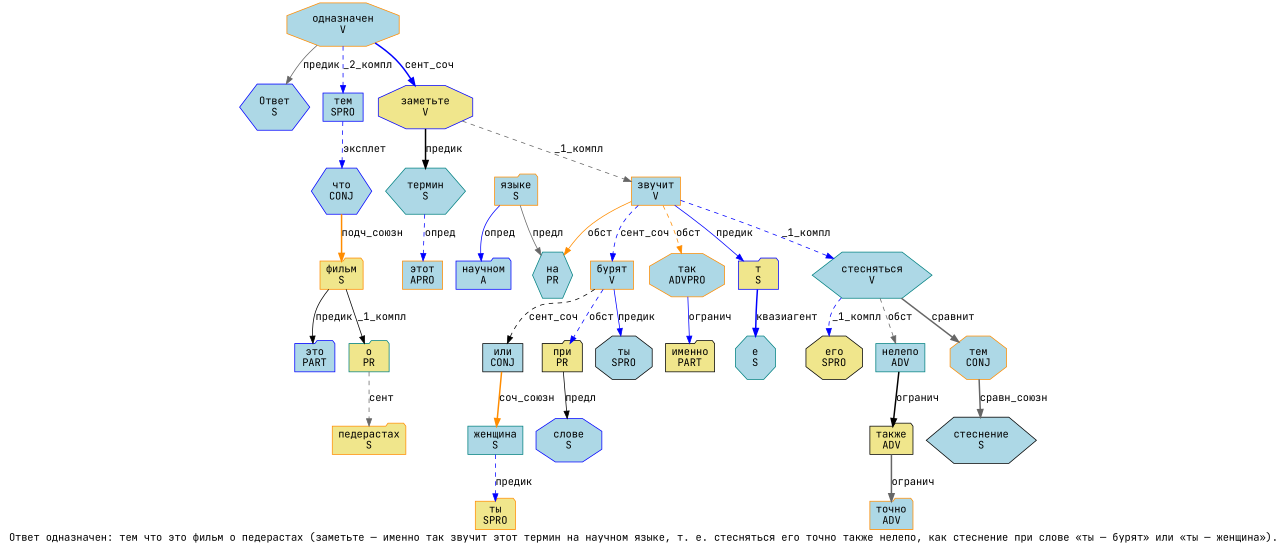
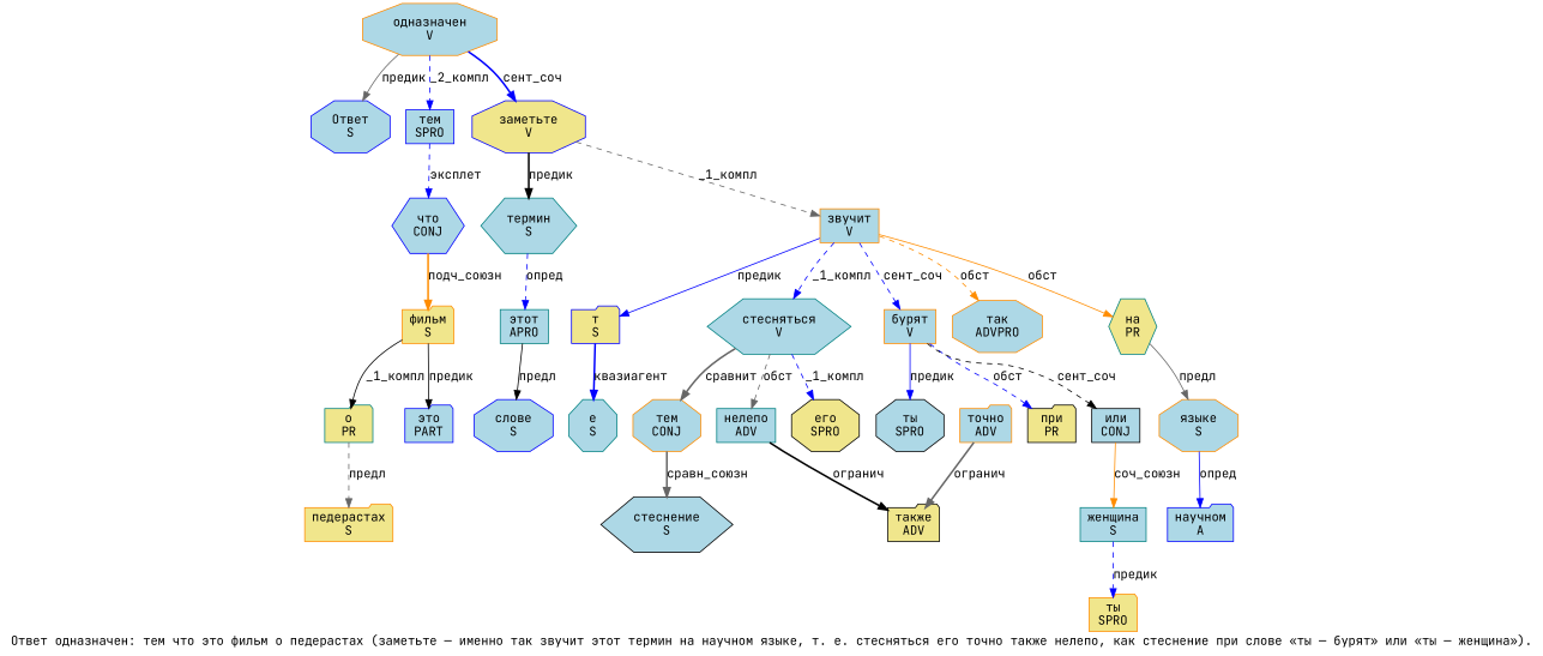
  digraph {
    fontname="JetBrains Mono"
    label="Ответ одназначен: тем что это фильм о педерастах (заметьте — именно так звучит этот термин на научном языке, т. е. стесняться его точно также нелепо, как стеснение при слове «ты — бурят» или «ты — женщина»)."
    node [color=darkorange fillcolor=lightblue fontname="JetBrains Mono" penwidth=1 shape=folder style=filled]
    edge [color=blue fontname="JetBrains Mono" style=dashed]
-   n1 [color=blue label="Ответ\nS" shape=hexagon]
+   n1 [color=blue label="Ответ\nS" shape=octagon]
    n2 [label="одназначен\nV" shape=octagon]
    n3 [color=blue label="тем\nSPRO" shape=box]
    n4 [color=blue fillcolor=khaki label="заметьте\nV" shape=octagon]
    n5 [color=blue label="что\nCONJ" shape=hexagon]
    n6 [label="звучит\nV" shape=box]
    n7 [color=teal label="термин\nS" shape=hexagon]
    n8 [fillcolor=khaki label="фильм\nS"]
    n9 [color=blue label="это\nPART"]
    n10 [color=teal fillcolor=khaki label="о\nPR"]
    n11 [fillcolor=khaki label="педерастах\nS"]
    n12 [label="так\nADVPRO" shape=octagon]
-   n13 [color=teal label="на\nPR" shape=hexagon]
+   n13 [color=teal fillcolor=khaki label="на\nPR" shape=hexagon]
    n14 [color=blue fillcolor=khaki label="т\nS"]
    n15 [color=teal label="стесняться\nV" shape=hexagon]
    n16 [label="бурят\nV" shape=box]
-   n17 [color=black fillcolor=khaki label="именно\nPART"]
-   n18 [label="этот\nAPRO" shape=box]
-   n19 [label="языке\nS"]
+   n18 [color=teal label="этот\nAPRO" shape=box]
+   n19 [label="языке\nS" shape=octagon]
    n20 [color=teal label="е\nS" shape=octagon]
    n21 [color=black fillcolor=khaki label="его\nSPRO" shape=octagon]
    n22 [color=teal label="нелепо\nADV" shape=box]
    n23 [label="тем\nCONJ" shape=octagon]
    n24 [color=black fillcolor=khaki label="при\nPR"]
    n25 [color=black label="ты\nSPRO" shape=octagon]
    n26 [color=black label="или\nCONJ" shape=box]
    n27 [color=blue label="научном\nA"]
    n28 [color=black fillcolor=khaki label="также\nADV"]
    n29 [color=black label="стеснение\nS" shape=hexagon]
    n30 [label="точно\nADV"]
    n31 [color=blue label="слове\nS" shape=octagon]
    n32 [color=teal label="женщина\nS" shape=box]
    n33 [fillcolor=khaki label="ты\nSPRO"]
    n2 -> n1 [color=gray40 label="предик" style=solid]
    n2 -> n3 [label="_2_компл"]
    n2 -> n4 [label="сент_соч" style=bold]
    n3 -> n5 [label="эксплет"]
    n4 -> n6 [color=gray40 label="_1_компл"]
    n4 -> n7 [color=black label="предик" style=bold]
    n5 -> n8 [color=darkorange label="подч_союзн" style=bold]
    n6 -> n12 [color=darkorange label="обст"]
    n6 -> n13 [color=darkorange label="обст" style=solid]
    n6 -> n14 [label="предик" style=solid]
    n6 -> n15 [label="_1_компл"]
    n6 -> n16 [label="сент_соч"]
    n7 -> n18 [label="опред"]
    n8 -> n9 [color=black label="предик" style=solid]
    n8 -> n10 [color=black label="_1_компл" style=solid]
-   n10 -> n11 [color=gray40 label="сент"]
-   n12 -> n17 [label="огранич" style=solid]
-   n19 -> n13 [color=gray40 label="предл" style=solid]
+   n10 -> n11 [color=gray40 label="предл"]
+   n13 -> n19 [color=gray40 label="предл" style=solid]
    n14 -> n20 [label="квазиагент" style=bold]
    n15 -> n21 [label="_1_компл"]
    n15 -> n22 [color=gray40 label="обст"]
    n15 -> n23 [color=gray40 label="сравнит" style=bold]
    n16 -> n24 [label="обст"]
    n16 -> n25 [label="предик" style=solid]
    n16 -> n26 [color=black label="сент_соч"]
    n19 -> n27 [label="опред" style=solid]
    n22 -> n28 [color=black label="огранич" style=bold]
    n23 -> n29 [color=gray40 label="сравн_союзн" style=bold]
-   n24 -> n31 [color=black label="предл" style=solid]
-   n26 -> n32 [color=darkorange label="соч_союзн" style=bold]
-   n28 -> n30 [color=gray40 label="огранич" style=bold]
+   n18 -> n31 [color=black label="предл" style=solid]
+   n26 -> n32 [color=darkorange label="соч_союзн" style=solid]
+   n30 -> n28 [color=gray40 label="огранич" style=bold]
    n32 -> n33 [label="предик"]
  }
